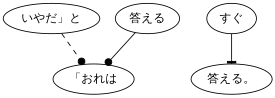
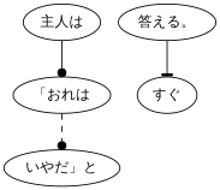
  digraph {
    edge [arrowhead=dot style=solid]
    n1 [label="「おれは"]
    n2 [label="いやだ」と"]
    n3 [label="答える。"]
-   n4 [label="答える"]
+   n4 [label="主人は"]
    n5 [label="すぐ"]
-   n2 -> n1 [style=dashed]
+   n1 -> n2 [style=dashed]
    n4 -> n1
-   n5 -> n3 [arrowhead=tee]
+   n3 -> n5 [arrowhead=tee]
  }
